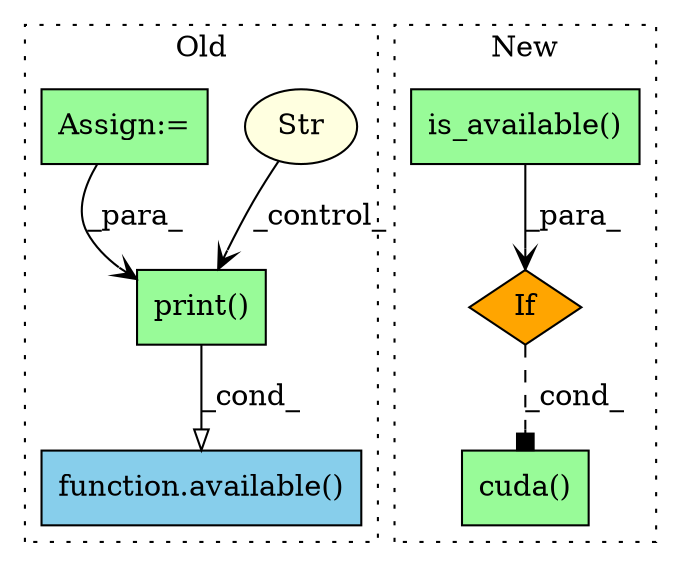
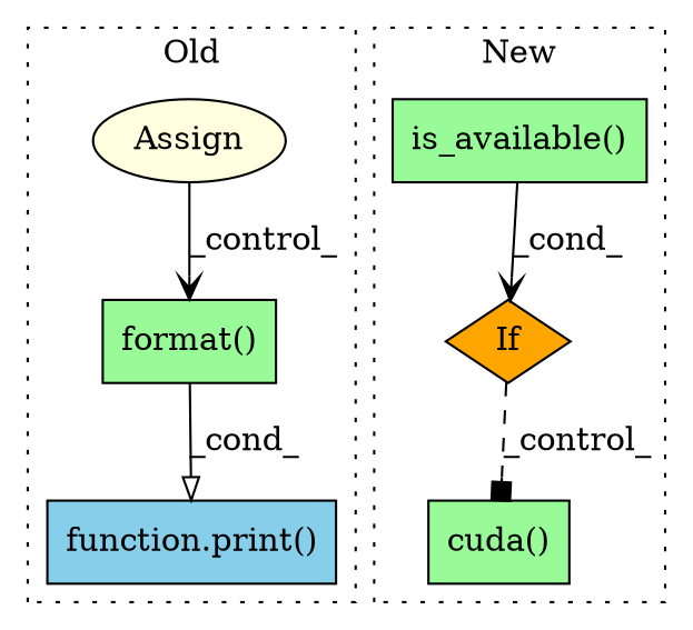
  digraph {
    node [a=75 fillcolor=palegreen l=3 shape=box style=filled]
    edge [arrowhead=vee style=solid]
-   n1 [l="30,1" label="print()" s="8636,8674"]
-   n2 [a=66 fillcolor=lightyellow l=22 label=Str s=8636 shape=ellipse]
-   n3 [fillcolor=skyblue l="6,1" label="function.available()" s="8630,8675"]
-   n4 [a=68 label="Assign:=" s=8577]
+   n1 [l="30,1" label="format()" s="8636,8674"]
+   n2 [a=66 fillcolor=lightyellow l=22 label=Assign s=8636 shape=ellipse]
+   n3 [fillcolor=skyblue l="6,1" label="function.print()" s="8630,8675"]
    n5 [l=24 label="cuda()" s=8070]
    n6 [a=96 fillcolor=orange label=If s=8007 shape=diamond]
    n7 [l=25 label="is_available()" s=8010]
    subgraph cluster_1 {
      label=Old
      style=dotted
      n1
      n2
      n3
-     n4
    }
    subgraph cluster_2 {
      label=New
      style=dotted
      n5
      n6
      n7
    }
    n1 -> n3 [arrowhead=onormal label=_cond_]
    n2 -> n1 [label=_control_]
-   n4 -> n1 [label=_para_]
-   n6 -> n5 [arrowhead=box label=_cond_ style=dashed]
-   n7 -> n6 [label=_para_]
+   n6 -> n5 [arrowhead=box label=_control_ style=dashed]
+   n7 -> n6 [label=_cond_]
  }
